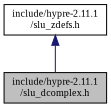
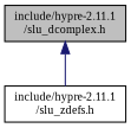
  digraph {
    fontname="Liberation Serif"
    node [color=black fontname="Liberation Serif" fontsize=10 shape=record style=filled]
    n1 [fillcolor=grey75 fontcolor=black height=0.2 label="include/hypre-2.11.1\l/slu_dcomplex.h" width=0.4]
    n2 [fillcolor=white height=0.2 label="include/hypre-2.11.1\l/slu_zdefs.h" width=0.4]
-   n2 -> n1 [color=midnightblue dir=back fontname="Liberation Serif" fontsize=10 labelfontname=Helvetica labelfontsize=10 style=solid]
+   n1 -> n2 [color=midnightblue dir=back fontname="Liberation Serif" fontsize=10 labelfontname=Helvetica labelfontsize=10 style=solid]
  }
